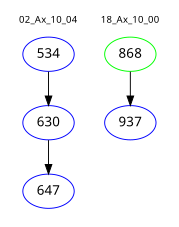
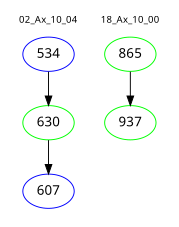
  digraph {
    fontname="Noto Sans"
    node [color=blue fontname="Noto Sans"]
    edge [color=black fontname="Noto Sans"]
    n1 [label=534]
-   n2 [label=630]
-   n3 [label=647]
-   n4 [color=green label=868]
-   n5 [label=937]
+   n2 [color=green label=630]
+   n3 [label=607]
+   n4 [color=green label=865]
+   n5 [color=green label=937]
    subgraph cluster_1 {
      color=white
      fontsize=10
      label="02_Ax_10_04"
      n1
      n2
      n3
    }
    subgraph cluster_2 {
      color=white
      fontsize=10
      label="18_Ax_10_00"
      n4
      n5
    }
    n1 -> n2
    n2 -> n3
    n4 -> n5
  }
